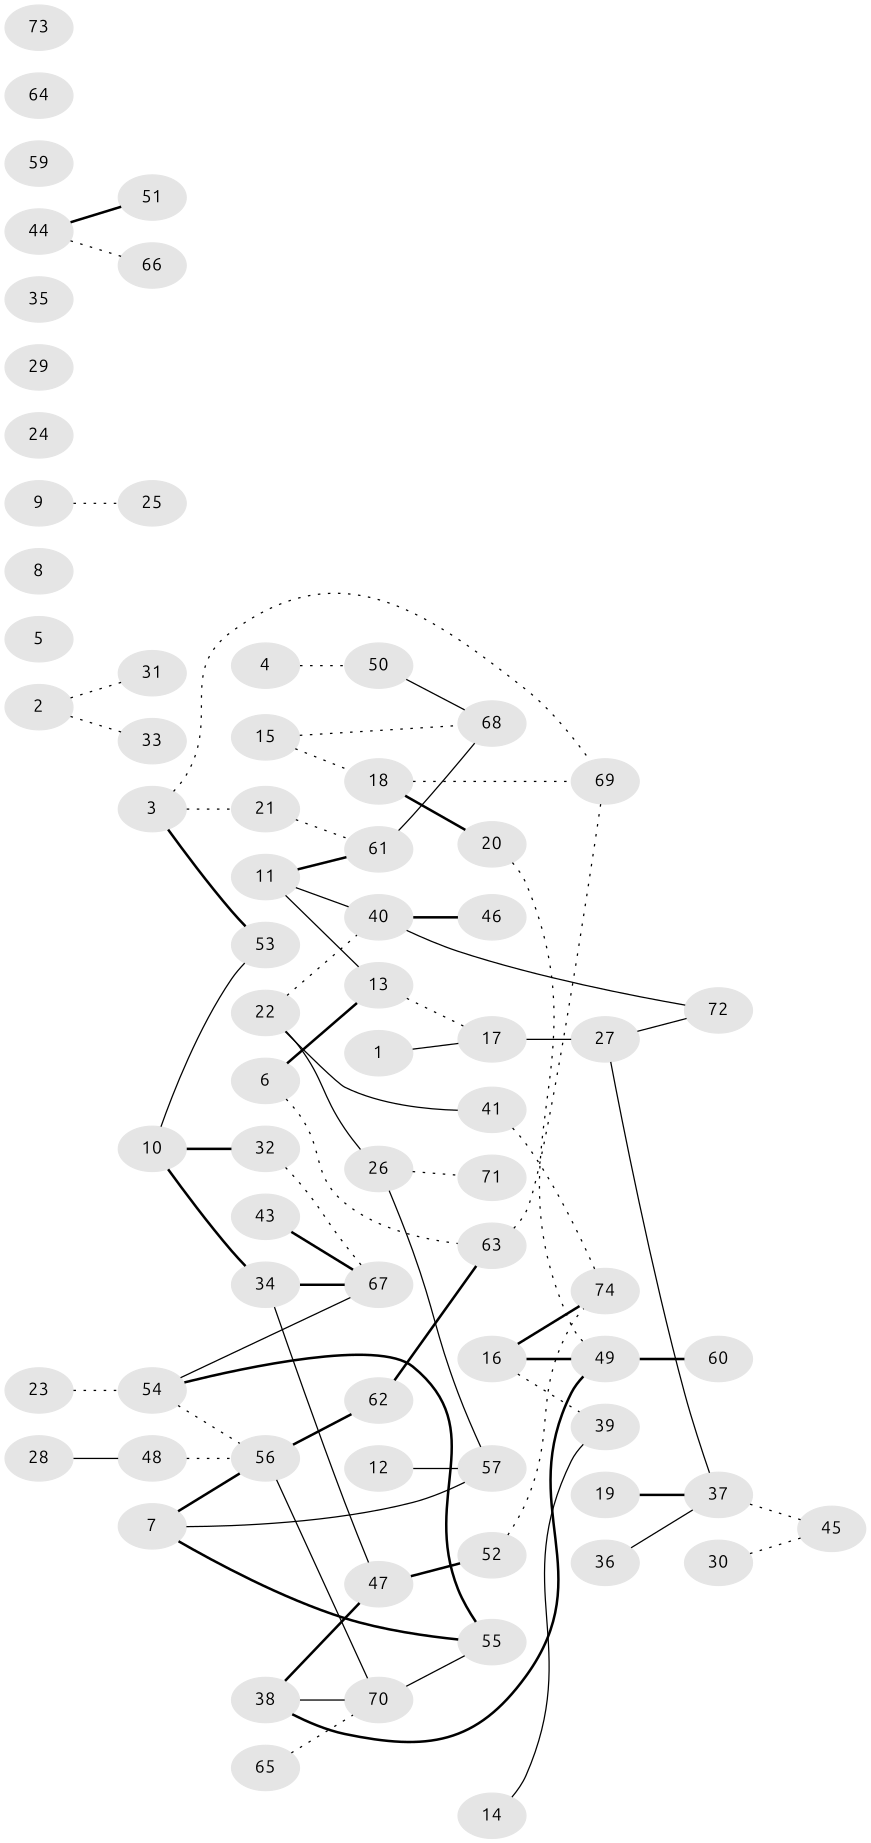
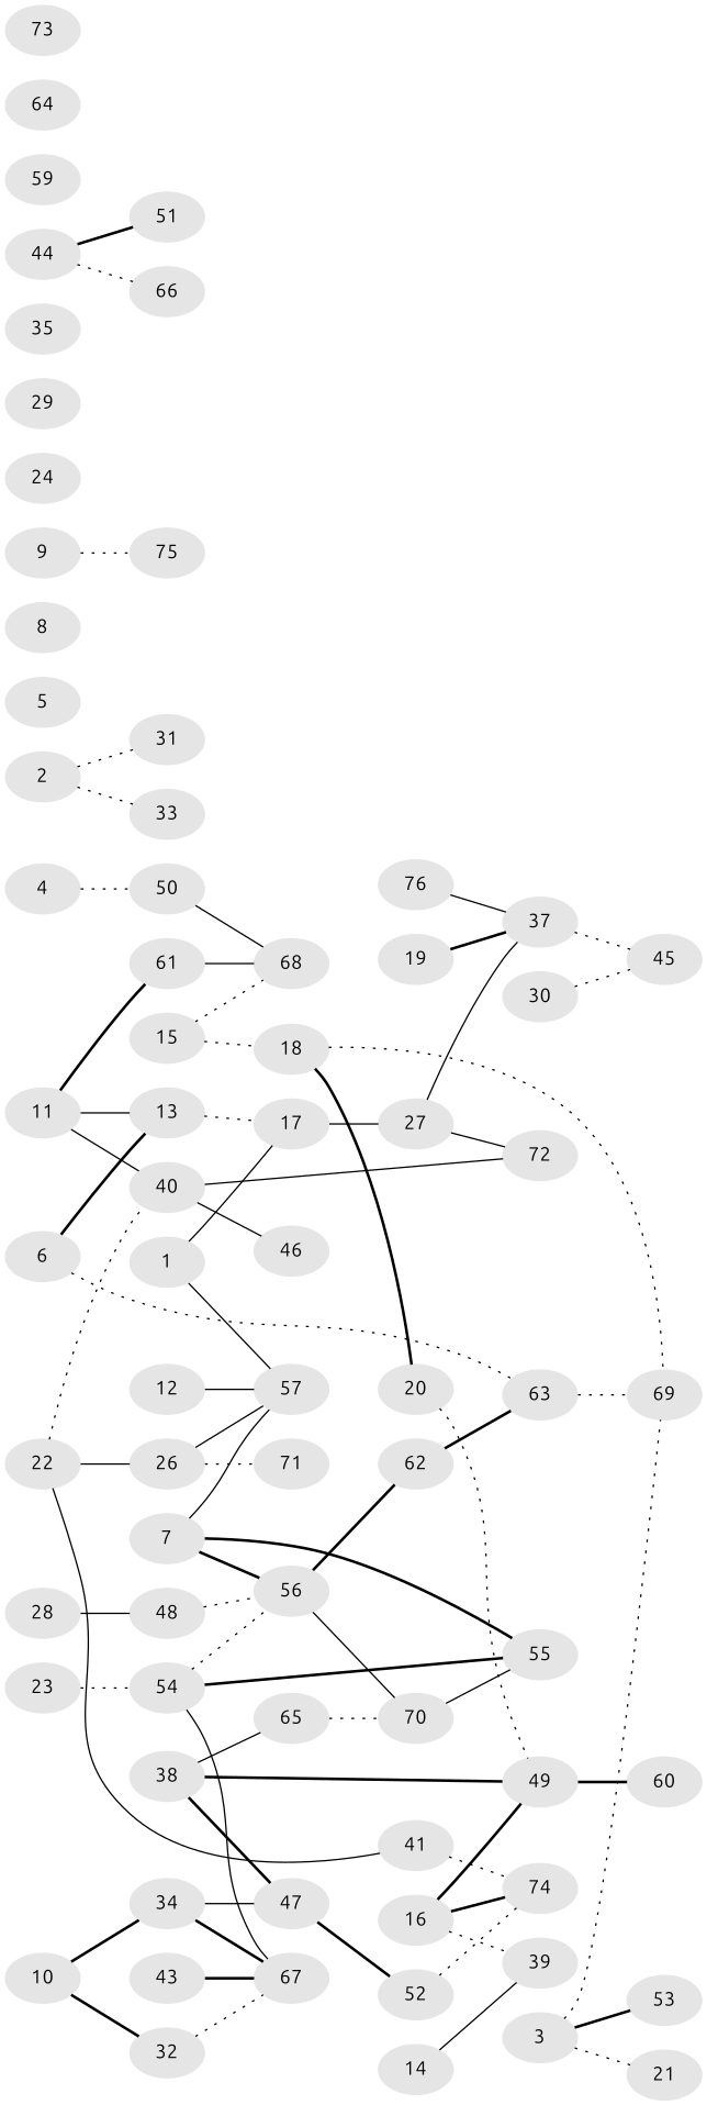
  graph {
    fontname=Ubuntu
    rankdir=LR
    node [color=gray90 fontname=Ubuntu style=filled]
    edge [fontname=Ubuntu style=dotted]
    1
    17
    57
    27
    2
    31
    33
    3
    21
    53
    69
    61
    4
    50
    68
    5
    6
    13
    63
    7
    55
    56
    62
    70
    8
    9
-   25
+   25 [label=75]
    10
    32
    34
    67
    47
    11
    40
    72
    46
    12
    14
    39
    15
    18
    20
    16
    49
    74
    60
    37
    19
    45
    22
    26
    41
    71
    52
    23
    54
    24
    28
    48
    29
    30
    35
-   36
+   36 [label=76]
    38
    65
    43
    44
    51
    66
    59
    64
    73
    1 -- 17 [style=solid]
+   1 -- 57 [style=solid]
    17 -- 27 [style=solid]
    27 -- 72 [style=solid]
    27 -- 37 [style=solid]
    2 -- 31
    2 -- 33
    3 -- 21
    3 -- 53 [style=bold]
    3 -- 69
-   21 -- 61
    61 -- 68 [style=solid]
    4 -- 50
    50 -- 68 [style=solid]
    6 -- 13 [style=bold]
    6 -- 63
    13 -- 17
    63 -- 69
    7 -- 57 [style=solid]
    7 -- 55 [style=bold]
    7 -- 56 [style=bold]
    56 -- 62 [style=bold]
    56 -- 70 [style=solid]
    62 -- 63 [style=bold]
    70 -- 55 [style=solid]
    9 -- 25
-   10 -- 53 [style=solid]
    10 -- 32 [style=bold]
    10 -- 34 [style=bold]
    32 -- 67
    34 -- 67 [style=bold]
    34 -- 47 [style=solid]
    47 -- 52 [style=bold]
    11 -- 61 [style=bold]
    11 -- 13 [style=solid]
    11 -- 40 [style=solid]
    40 -- 72 [style=solid]
-   40 -- 46 [style=bold]
+   40 -- 46 [style=solid]
    12 -- 57 [style=solid]
    14 -- 39 [style=solid]
    15 -- 68
    15 -- 18
    18 -- 69
    18 -- 20 [style=bold]
    20 -- 49
    16 -- 39
    16 -- 49 [style=bold]
    16 -- 74 [style=bold]
    49 -- 60 [style=bold]
    37 -- 45
    19 -- 37 [style=bold]
    22 -- 40
    22 -- 26 [style=solid]
    22 -- 41 [style=solid]
    26 -- 57 [style=solid]
    26 -- 71
    41 -- 74
    52 -- 74
    23 -- 54
    54 -- 55 [style=bold]
    54 -- 56
    54 -- 67 [style=solid]
    28 -- 48 [style=solid]
    48 -- 56
    30 -- 45
    36 -- 37 [style=solid]
    38 -- 47 [style=bold]
    38 -- 49 [style=bold]
-   38 -- 70 [style=solid]
+   38 -- 65 [style=solid]
    65 -- 70
    43 -- 67 [style=bold]
    44 -- 51 [style=bold]
    44 -- 66
  }
